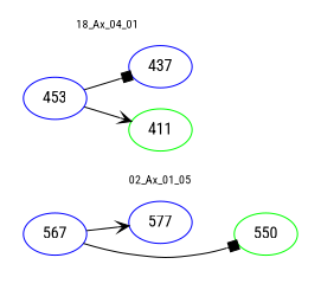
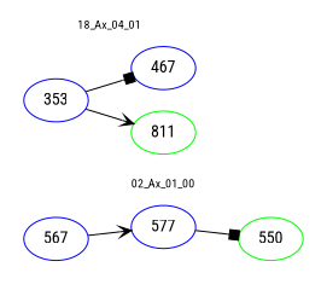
  digraph {
    fontname="Roboto Condensed"
    rankdir=LR
    node [color=blue fontname="Roboto Condensed"]
    edge [arrowhead=box color=black fontname="Roboto Condensed"]
    n1 [label=567]
    n2 [color=green label=550]
    n3 [label=577]
-   n4 [label=453]
-   n5 [color=green label=411]
-   n6 [label=437]
+   n4 [label=353]
+   n5 [color=green label=811]
+   n6 [label=467]
    subgraph cluster_1 {
      color=white
      fontsize=10
-     label="02_Ax_01_05"
+     label="02_Ax_01_00"
      n1
      n2
      n3
    }
    subgraph cluster_2 {
      color=white
      fontsize=10
      label="18_Ax_04_01"
      n4
      n5
      n6
    }
-   n1 -> n2
+   n3 -> n2
    n1 -> n3 [arrowhead=vee]
    n4 -> n5 [arrowhead=vee]
    n4 -> n6
  }
